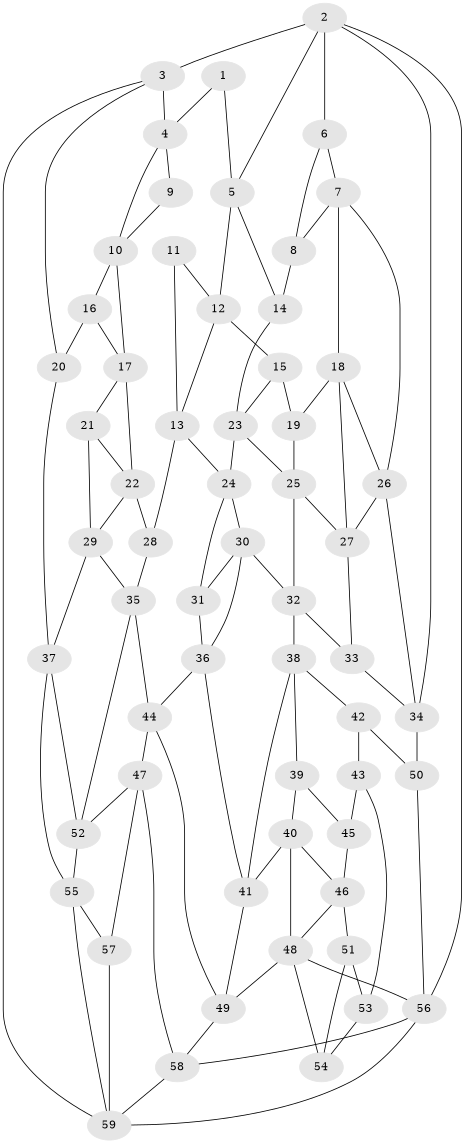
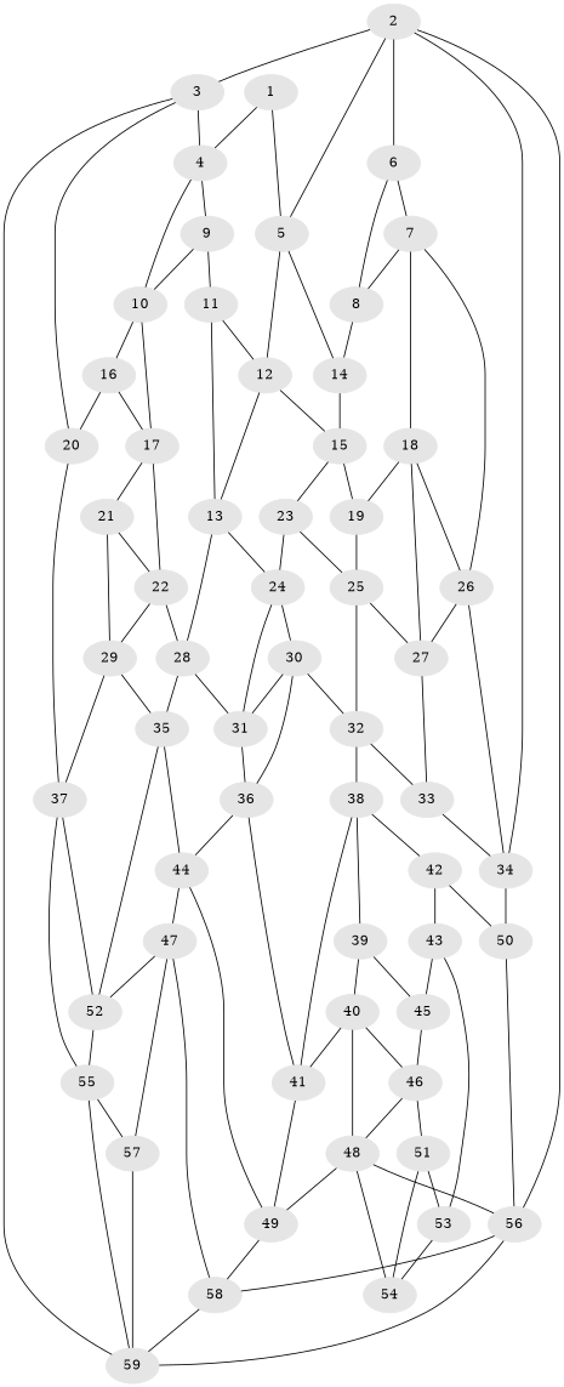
  graph {
    node [color=gray90 style=filled]
    edge [weight=1.0]
    1
    4
    5
    9
    10
    12
    14
    2
    3
    6
    34
    56
    20
    59
    7
    8
    50
    58
    37
    11
    16
    17
    13
    15
    18
    26
    19
    27
    21
    22
    24
    28
    23
    30
    31
    35
    25
    29
    33
    32
    52
    55
    36
    38
    44
    41
    42
    39
    43
    49
    47
    57
    40
    45
    46
    48
    51
    54
    53
    1 -- 4
    1 -- 5
    4 -- 9
    4 -- 10
    5 -- 12
    5 -- 14
    9 -- 10
+   9 -- 11 [weight=2.0]
    10 -- 16
    10 -- 17
    12 -- 13
    12 -- 15
-   14 -- 23
+   14 -- 15
    2 -- 5
    2 -- 3
    2 -- 6
    2 -- 34
    2 -- 56
    3 -- 4
    3 -- 20
    3 -- 59
    6 -- 7
    6 -- 8
    34 -- 50
    56 -- 59
    56 -- 58
    20 -- 37
    7 -- 8
    7 -- 18
    7 -- 26
    8 -- 14 [weight=2.0]
    50 -- 56
    58 -- 59
    37 -- 52
    37 -- 55
    11 -- 12
    11 -- 13
    16 -- 20 [weight=2.0]
    16 -- 17
    17 -- 21
    17 -- 22
    13 -- 24
    13 -- 28
    15 -- 19
    15 -- 23
    18 -- 26
    18 -- 19
    18 -- 27
    26 -- 34
    26 -- 27
    19 -- 25
    27 -- 33
    21 -- 22
    21 -- 29
    22 -- 28
    22 -- 29
    24 -- 30
    24 -- 31
+   28 -- 31
    28 -- 35
    23 -- 24
    23 -- 25
    30 -- 31
    30 -- 32
    30 -- 36
    31 -- 36
    35 -- 52
    35 -- 44
    25 -- 27
    25 -- 32
    29 -- 37
    29 -- 35
    33 -- 34
    32 -- 33
    32 -- 38
    52 -- 55
    55 -- 59
    55 -- 57
    36 -- 44
    36 -- 41
    38 -- 41
    38 -- 42
    38 -- 39
    44 -- 49
    44 -- 47
    41 -- 49
    42 -- 50
    42 -- 43
    39 -- 40
    39 -- 45 [weight=2.0]
    43 -- 45
    43 -- 53 [weight=2.0]
    49 -- 58
    47 -- 58
    47 -- 52
    47 -- 57
    57 -- 59
    40 -- 41
    40 -- 46
    40 -- 48
    45 -- 46
    46 -- 48
    46 -- 51
    48 -- 56
    48 -- 49
    48 -- 54
    51 -- 54
    51 -- 53
    53 -- 54
  }
